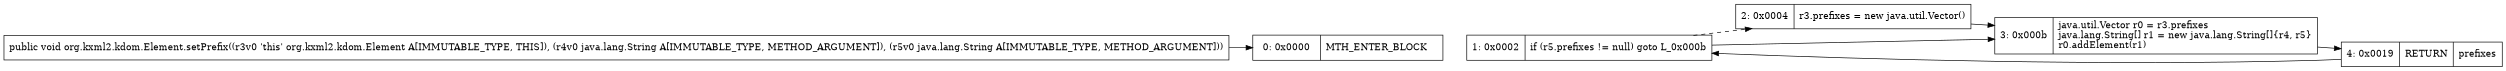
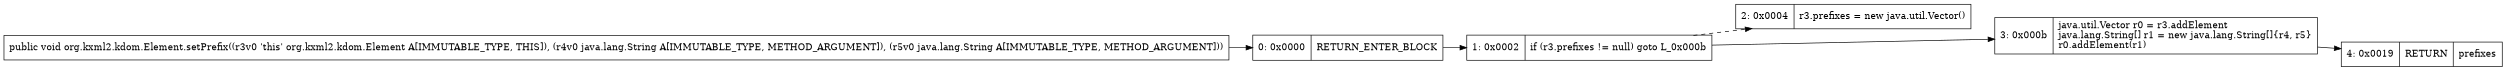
  digraph {
    rankdir=LR
    node [shape=record]
-   n1 [label="{0\:\ 0x0000|MTH_ENTER_BLOCK\l}"]
-   n2 [label="{1\:\ 0x0002|if (r5.prefixes != null) goto L_0x000b\l}"]
+   n1 [label="{0\:\ 0x0000|RETURN_ENTER_BLOCK\l}"]
+   n2 [label="{1\:\ 0x0002|if (r3.prefixes != null) goto L_0x000b\l}"]
    n3 [label="{2\:\ 0x0004|r3.prefixes = new java.util.Vector()\l}"]
-   n4 [label="{3\:\ 0x000b|java.util.Vector r0 = r3.prefixes\ljava.lang.String[] r1 = new java.lang.String[]\{r4, r5\}\lr0.addElement(r1)\l}"]
+   n4 [label="{3\:\ 0x000b|java.util.Vector r0 = r3.addElement\ljava.lang.String[] r1 = new java.lang.String[]\{r4, r5\}\lr0.addElement(r1)\l}"]
    n5 [label="{4\:\ 0x0019|RETURN\l|prefixes\l}"]
    n6 [label="{public void org.kxml2.kdom.Element.setPrefix((r3v0 'this' org.kxml2.kdom.Element A[IMMUTABLE_TYPE, THIS]), (r4v0 java.lang.String A[IMMUTABLE_TYPE, METHOD_ARGUMENT]), (r5v0 java.lang.String A[IMMUTABLE_TYPE, METHOD_ARGUMENT])) }"]
-   n5 -> n2
+   n1 -> n2
    n2 -> n3 [style=dashed]
    n2 -> n4
-   n3 -> n4
    n4 -> n5
    n6 -> n1
  }
